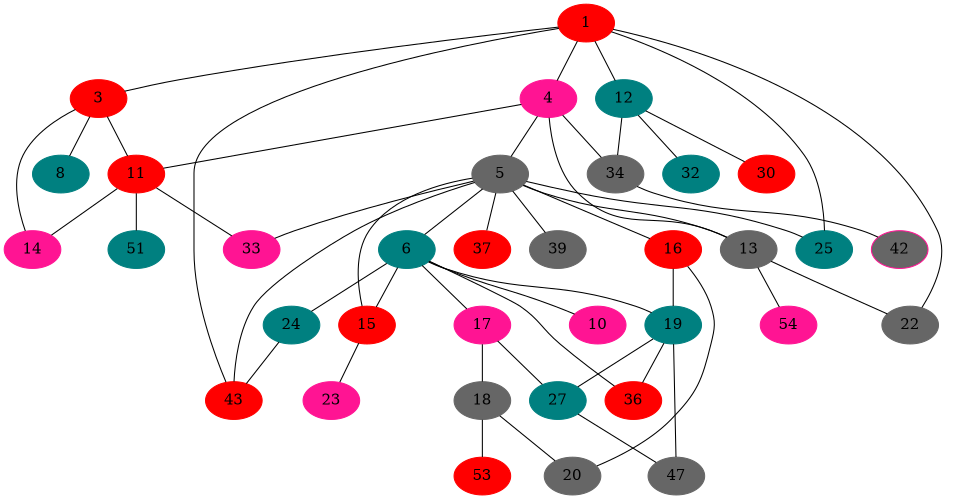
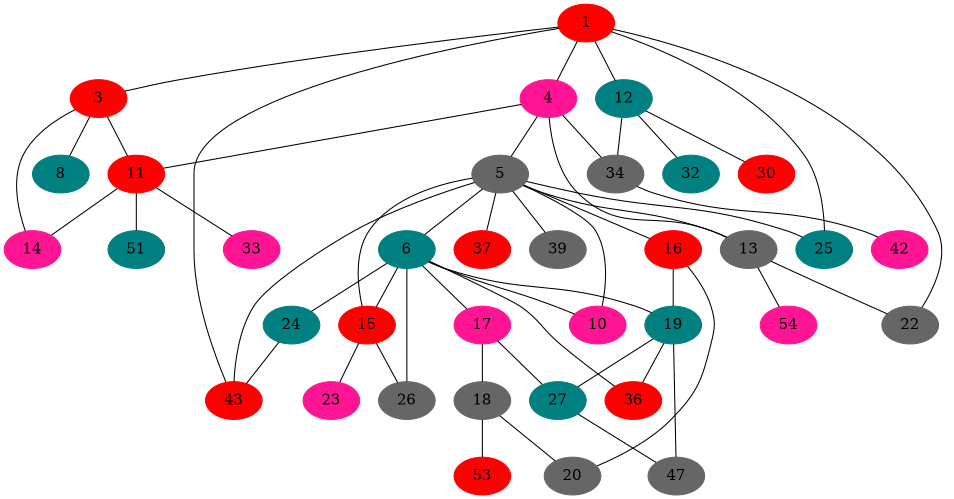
  graph {
    node [color=red style=filled]
    1 [super="+2"]
    3 [super="+45"]
    4 [color=deeppink super="+28"]
    12 [color=teal super="+29"]
    22 [color=gray40]
    25 [color=teal super="+46"]
    43
    8 [color=teal]
    11 [super="+44"]
    14 [color=deeppink]
    5 [color=gray40 super="+9"]
    13 [color=gray40 super="+38"]
    34 [color=gray40 super="+48"]
    30
    32 [color=teal]
    33 [color=deeppink super="+35"]
    51 [color=teal]
    6 [color=teal super="+7"]
    15 [super="+21"]
    16
    37
    39 [color=gray40]
    54 [color=deeppink]
-   42 [color=deeppink fillcolor=gray40]
+   42 [color=deeppink]
    10 [color=deeppink]
    17 [color=deeppink]
    19 [color=teal super="+41"]
    24 [color=teal super="+31"]
+   26 [color=gray40]
    36
    23 [color=deeppink]
    20 [color=gray40 super="+49"]
    18 [color=gray40 super="+50"]
    27 [color=teal super="+40"]
    47 [color=gray40 super="+52"]
    53
    1 -- 3
    1 -- 4
    1 -- 12
    1 -- 22
    1 -- 25
    1 -- 43
    3 -- 8
    3 -- 11
    3 -- 14
    4 -- 11
    4 -- 5
    4 -- 13
    4 -- 34
    12 -- 34 [weight=2]
    12 -- 30
    12 -- 32
    11 -- 14
    11 -- 33
    11 -- 51
    5 -- 25
    5 -- 43
    5 -- 13
-   5 -- 33
+   5 -- 10
    5 -- 6
    5 -- 15
    5 -- 16
    5 -- 37
    5 -- 39
    13 -- 22
    13 -- 54
    34 -- 42
    6 -- 15
    6 -- 10
    6 -- 17
    6 -- 19
    6 -- 24
+   6 -- 26
    6 -- 36
+   15 -- 26
    15 -- 23
    16 -- 19 [weight=2]
    16 -- 20
    17 -- 18
    17 -- 27
    19 -- 36
    19 -- 27
    19 -- 47
    24 -- 43
    18 -- 20
    18 -- 53
    27 -- 47
  }
